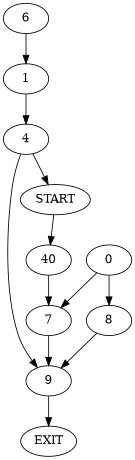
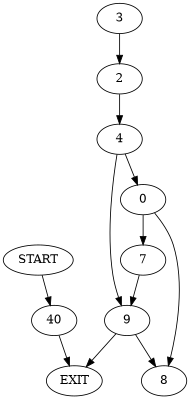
  digraph {
    n1 [label=START]
    n2 [label=40]
    n3 [label=EXIT]
-   2 [label=1]
+   2
    4
    n6 [label=0]
    9
    7
    8
-   6
+   6 [label=3]
    n1 -> n2
-   n2 -> 7
+   n2 -> n3
    2 -> 4
-   4 -> n1
+   4 -> n6
    4 -> 9
    n6 -> 7
    n6 -> 8
    9 -> n3
    7 -> 9
-   8 -> 9
+   9 -> 8
    6 -> 2
  }
